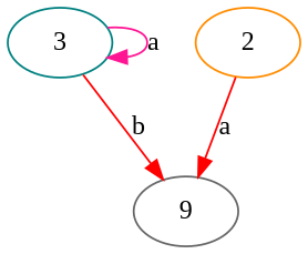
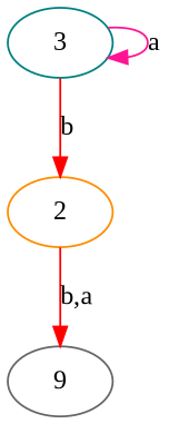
  digraph {
    d2tdocpreamble="\usetikzlibrary{automata}"
    d2tfigpreamble="\tikzstyle{every state}= [ draw=blue!50,very thick,fill=blue!20]  \tikzstyle{auto}= [fill=white]"
    fontname="Liberation Serif"
    ranksep=0.5
    node [fontname="Liberation Serif" style=state]
    edge [color=red fontname="Liberation Serif" lblstyle=auto topath="bend right"]
    n1 [color=teal label=3]
    n2 [color=gray40 label=9]
    n3 [color=darkorange label=2]
    n1 -> n1 [color=deeppink label=a topath="loop above"]
-   n1 -> n2 [label=b]
-   n3 -> n2 [label=a]
+   n1 -> n3 [label=b]
+   n3 -> n2 [label="b,a"]
  }
